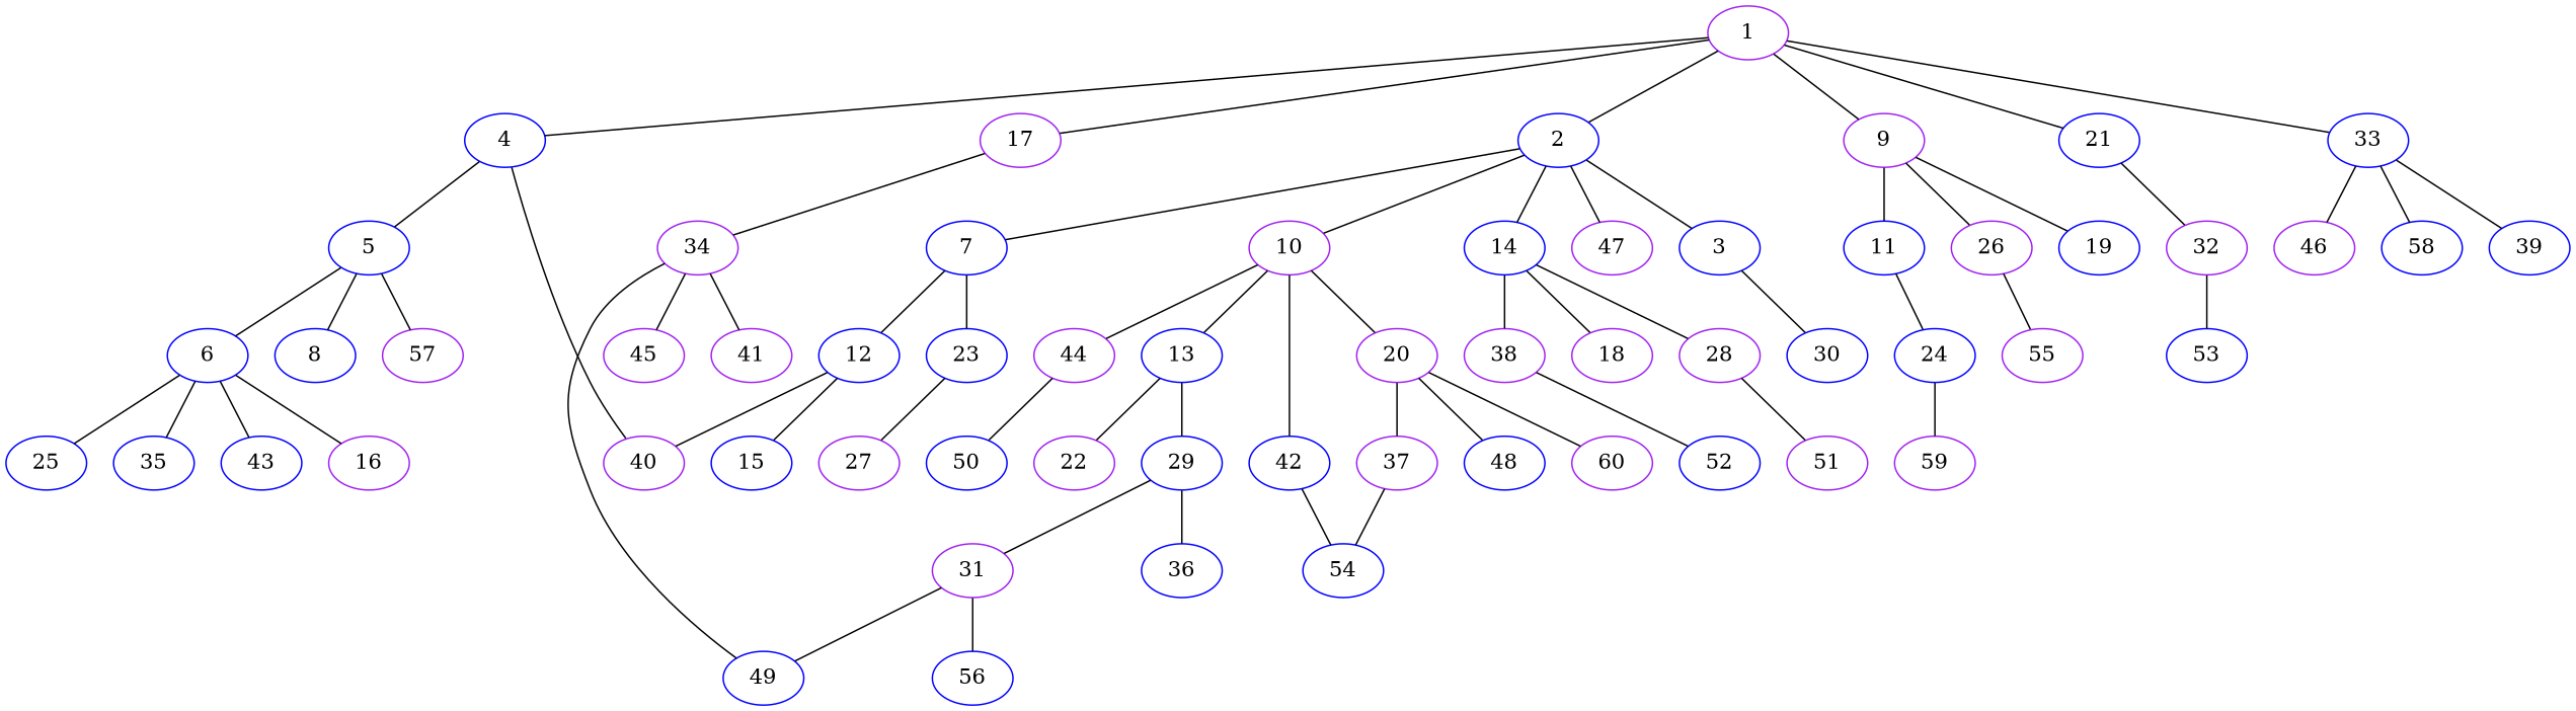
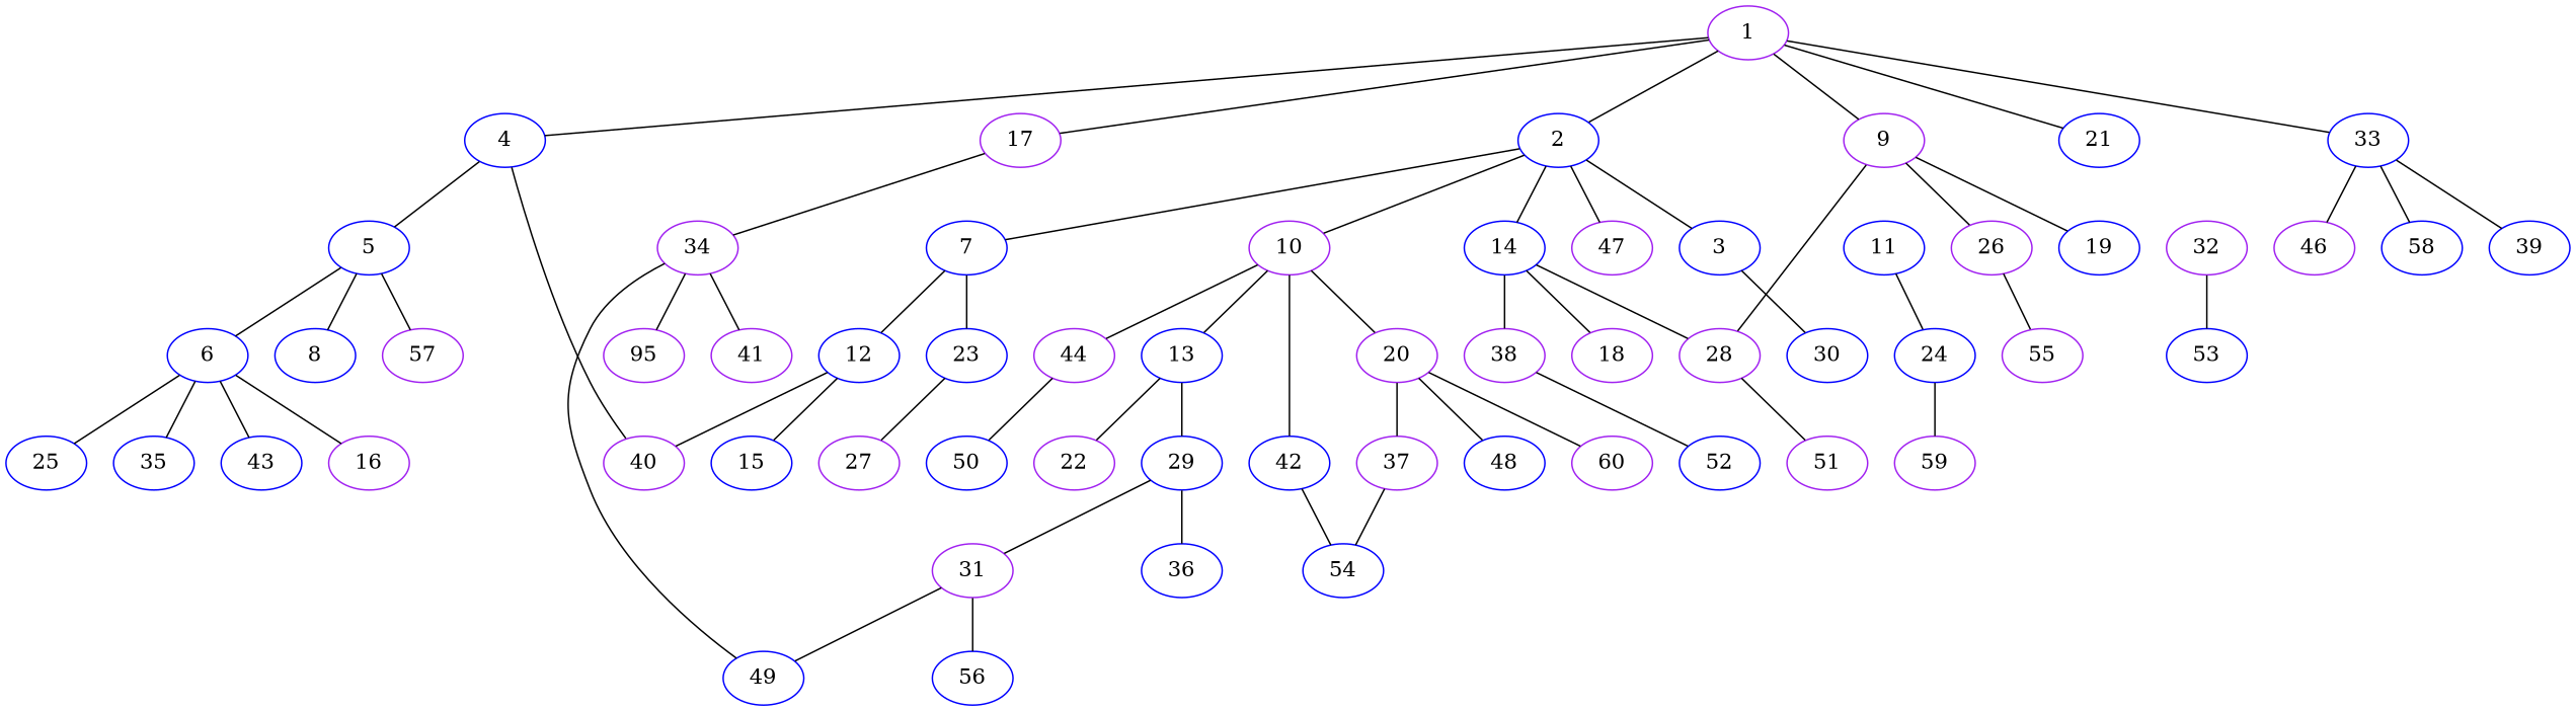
  graph {
    node [color=blue]
    1 [color=purple]
    2
    4
    9 [color=purple]
    17 [color=purple]
    21
    33
    3
    7
    10 [color=purple]
    14
    47 [color=purple]
    5
    40 [color=purple]
    11
    26 [color=purple]
    19
    34 [color=purple]
    32 [color=purple]
    39
    46 [color=purple]
    58
    30
    12
    23
    13
    20 [color=purple]
    42
    44 [color=purple]
    18 [color=purple]
    28 [color=purple]
    38 [color=purple]
    6
    8
    57 [color=purple]
    24
    55 [color=purple]
    49
    41 [color=purple]
-   45 [color=purple]
+   45 [color=purple label=95]
    53
    15
    27 [color=purple]
    22 [color=purple]
    29
    37 [color=purple]
    48
    60 [color=purple]
    54
    50
    51 [color=purple]
    52
    16 [color=purple]
    25
    35
    43
    59 [color=purple]
    31 [color=purple]
    36
    56
    1 -- 2
    1 -- 4
    1 -- 9
    1 -- 17
    1 -- 21
    1 -- 33
    2 -- 3
    2 -- 7
    2 -- 10
    2 -- 14
    2 -- 47
    4 -- 5
    4 -- 40
-   9 -- 11
+   9 -- 28
    9 -- 26
    9 -- 19
    17 -- 34
-   21 -- 32
    33 -- 39
    33 -- 46
    33 -- 58
    3 -- 30
    7 -- 12
    7 -- 23
    10 -- 13
    10 -- 20
    10 -- 42
    10 -- 44
    14 -- 18
    14 -- 28
    14 -- 38
    5 -- 6
    5 -- 8
    5 -- 57
    11 -- 24
    26 -- 55
    34 -- 49
    34 -- 41
    34 -- 45
    32 -- 53
    12 -- 40
    12 -- 15
    23 -- 27
    13 -- 22
    13 -- 29
    20 -- 37
    20 -- 48
    20 -- 60
    42 -- 54
    44 -- 50
    28 -- 51
    38 -- 52
    6 -- 16
    6 -- 25
    6 -- 35
    6 -- 43
    24 -- 59
    29 -- 31
    29 -- 36
    37 -- 54
    31 -- 49
    31 -- 56
  }
